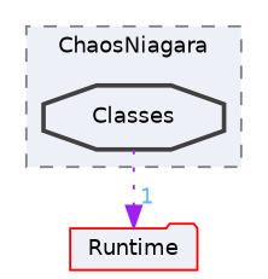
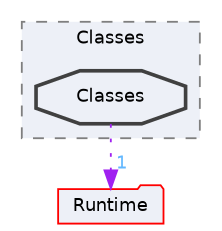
  digraph {
    compound=true
    node [fillcolor="#edf0f7" fontname=Helvetica fontsize=10]
    n1 [color=grey25 height=0.2 label=Classes shape=octagon style="filled,bold" width=0.4]
    n2 [color=red height=0.2 label=Runtime shape=folder style=filled width=0.4]
    subgraph cluster_1 {
      bgcolor="#edf0f7"
      fontname=Helvetica
      fontsize=10
-     label=ChaosNiagara
+     label=Classes
      pencolor=grey50
      style="filled,dashed"
      n1
    }
    n1 -> n2 [color=purple fontcolor=steelblue1 fontname=Helvetica fontsize=10 headlabel=1 labeldistance=1.5 labelfontname=Helvetica labelfontsize=10 style=dotted]
  }
